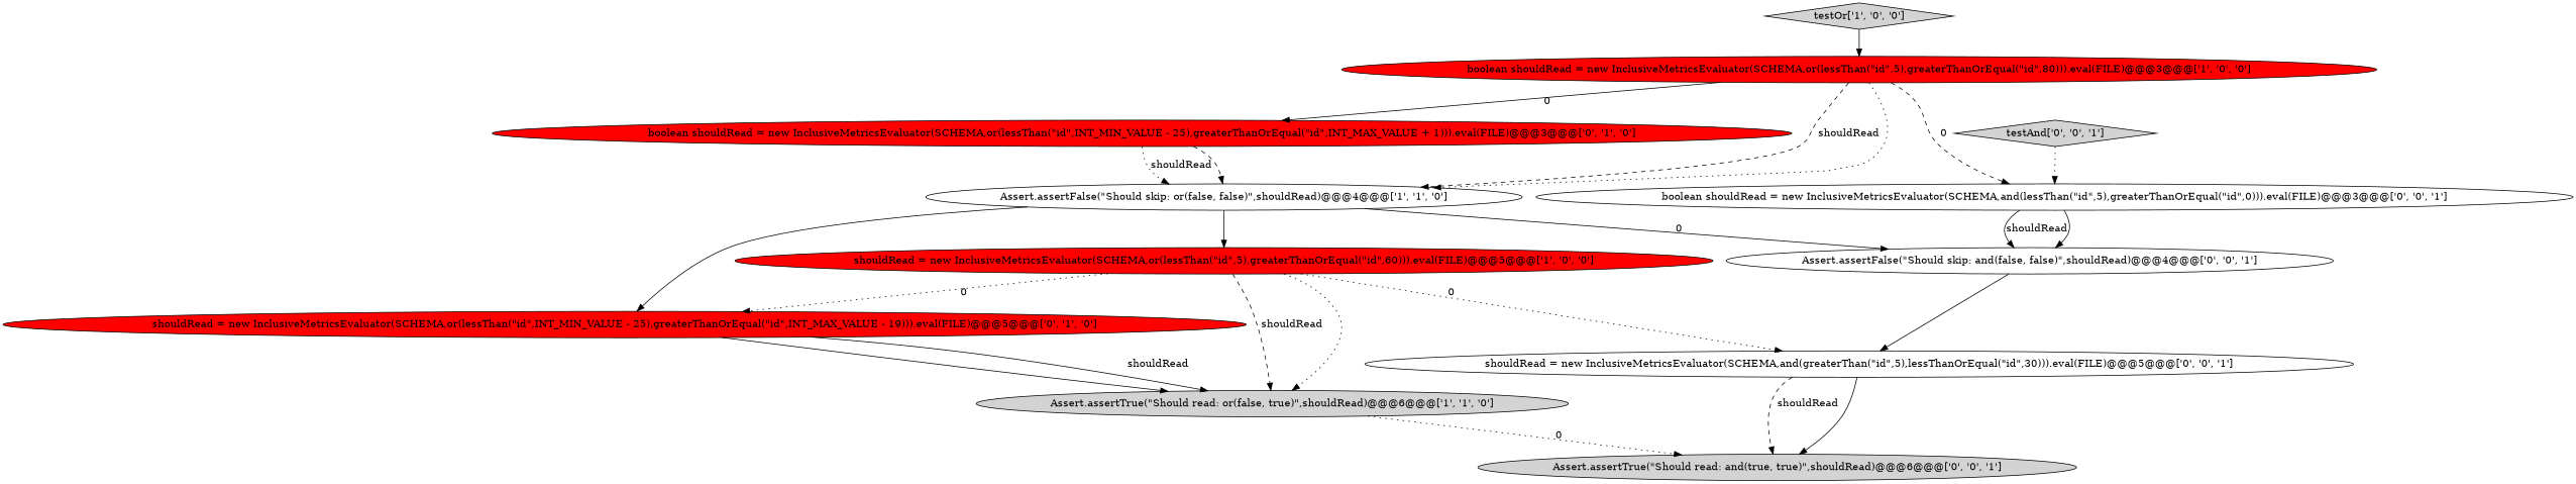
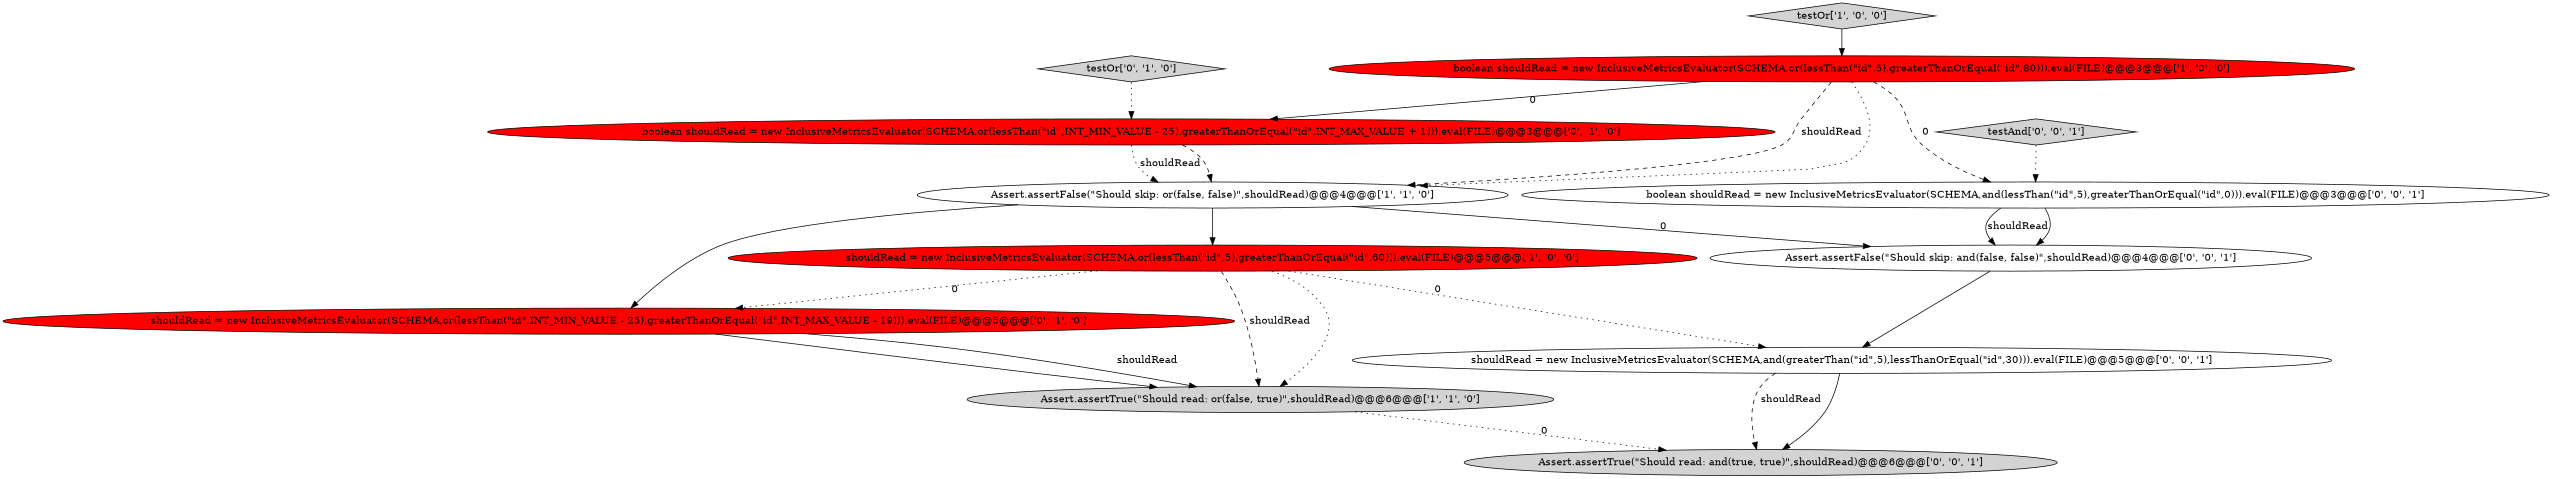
  digraph {
    node [fillcolor=lightgray shape=ellipse style=filled]
    edge [style=solid]
    n1 [fillcolor=white label="boolean shouldRead = new InclusiveMetricsEvaluator(SCHEMA,and(lessThan(\"id\",5),greaterThanOrEqual(\"id\",0))).eval(FILE)@@@3@@@['0', '0', '1']"]
    n2 [fillcolor=white label="Assert.assertFalse(\"Should skip: and(false, false)\",shouldRead)@@@4@@@['0', '0', '1']"]
    n3 [fillcolor=white label="Assert.assertFalse(\"Should skip: or(false, false)\",shouldRead)@@@4@@@['1', '1', '0']"]
    n4 [fillcolor=red label="shouldRead = new InclusiveMetricsEvaluator(SCHEMA,or(lessThan(\"id\",5),greaterThanOrEqual(\"id\",60))).eval(FILE)@@@5@@@['1', '0', '0']"]
    n5 [fillcolor=red label="shouldRead = new InclusiveMetricsEvaluator(SCHEMA,or(lessThan(\"id\",INT_MIN_VALUE - 25),greaterThanOrEqual(\"id\",INT_MAX_VALUE - 19))).eval(FILE)@@@5@@@['0', '1', '0']"]
    n6 [label="Assert.assertTrue(\"Should read: or(false, true)\",shouldRead)@@@6@@@['1', '1', '0']"]
    n7 [label="Assert.assertTrue(\"Should read: and(true, true)\",shouldRead)@@@6@@@['0', '0', '1']"]
    n8 [fillcolor=white label="shouldRead = new InclusiveMetricsEvaluator(SCHEMA,and(greaterThan(\"id\",5),lessThanOrEqual(\"id\",30))).eval(FILE)@@@5@@@['0', '0', '1']"]
+   n9 [label="testOr['0', '1', '0']" shape=diamond]
    n10 [fillcolor=red label="boolean shouldRead = new InclusiveMetricsEvaluator(SCHEMA,or(lessThan(\"id\",INT_MIN_VALUE - 25),greaterThanOrEqual(\"id\",INT_MAX_VALUE + 1))).eval(FILE)@@@3@@@['0', '1', '0']"]
    n11 [fillcolor=red label="boolean shouldRead = new InclusiveMetricsEvaluator(SCHEMA,or(lessThan(\"id\",5),greaterThanOrEqual(\"id\",80))).eval(FILE)@@@3@@@['1', '0', '0']"]
    n12 [label="testOr['1', '0', '0']" shape=diamond]
    n13 [label="testAnd['0', '0', '1']" shape=diamond]
    n1 -> n2 [label=shouldRead]
    n1 -> n2
    n2 -> n8
    n3 -> n2 [label=0]
    n3 -> n4
    n3 -> n5
    n4 -> n5 [label=0 style=dotted]
    n4 -> n6 [style=dotted]
    n4 -> n6 [label=shouldRead style=dashed]
    n4 -> n8 [label=0 style=dotted]
    n5 -> n6
    n5 -> n6 [label=shouldRead]
    n6 -> n7 [label=0 style=dotted]
    n8 -> n7
    n8 -> n7 [label=shouldRead style=dashed]
+   n9 -> n10 [style=dotted]
    n10 -> n3 [label=shouldRead style=dotted]
    n10 -> n3 [style=dashed]
    n11 -> n1 [label=0 style=dashed]
    n11 -> n3 [style=dotted]
    n11 -> n3 [label=shouldRead style=dashed]
    n11 -> n10 [label=0]
    n12 -> n11
    n13 -> n1 [style=dotted]
  }
